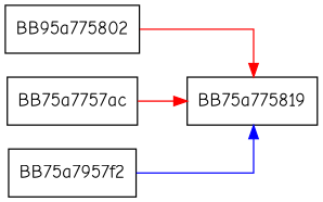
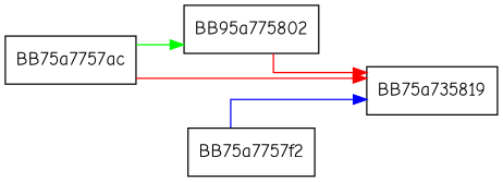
  digraph {
    fontname="Comic Neue"
    rankdir=LR
    splines=ortho
    node [fontname="Comic Neue" shape=box]
    edge [color=red fontname="Comic Neue"]
    n1 [label=BB95a775802]
    BB75a7757ac
-   BB75a775819
-   BB75a7757f2 [label=BB75a7957f2]
+   BB75a775819 [label=BB75a735819]
+   BB75a7757f2
    n1 -> BB75a775819
+   BB75a7757ac -> n1 [color=green]
    BB75a7757ac -> BB75a775819
    BB75a7757f2 -> BB75a775819 [color=blue]
  }
